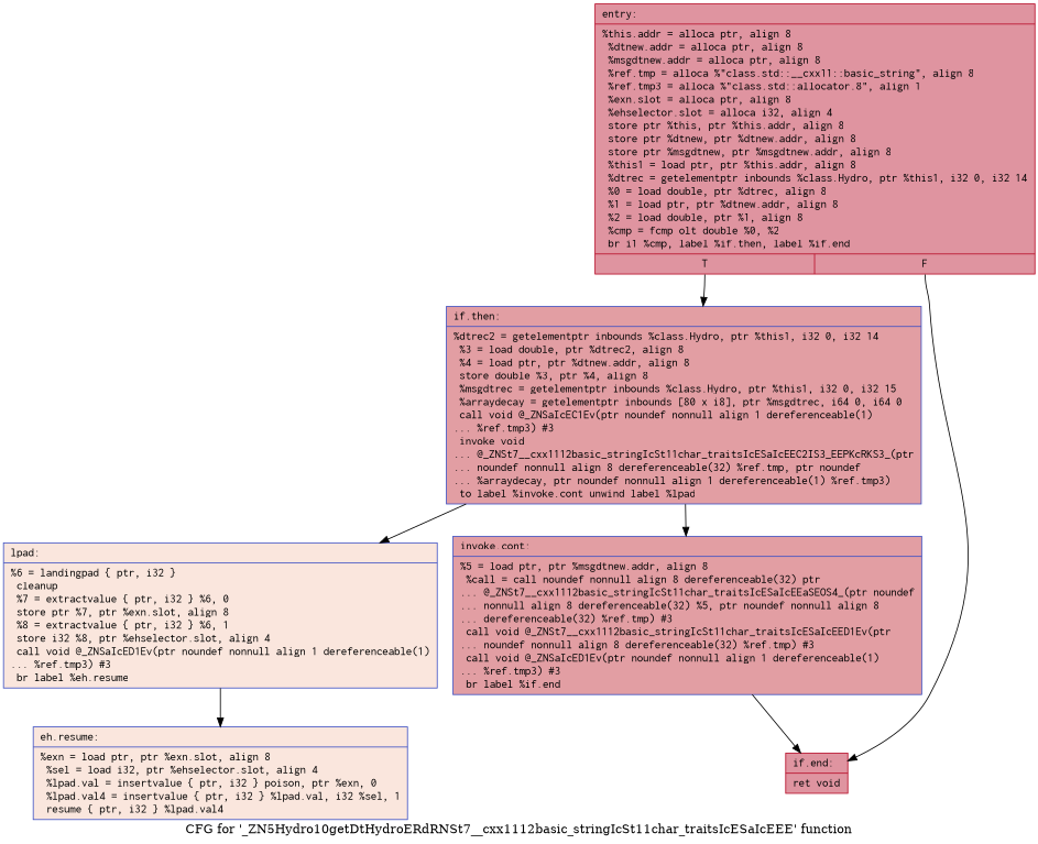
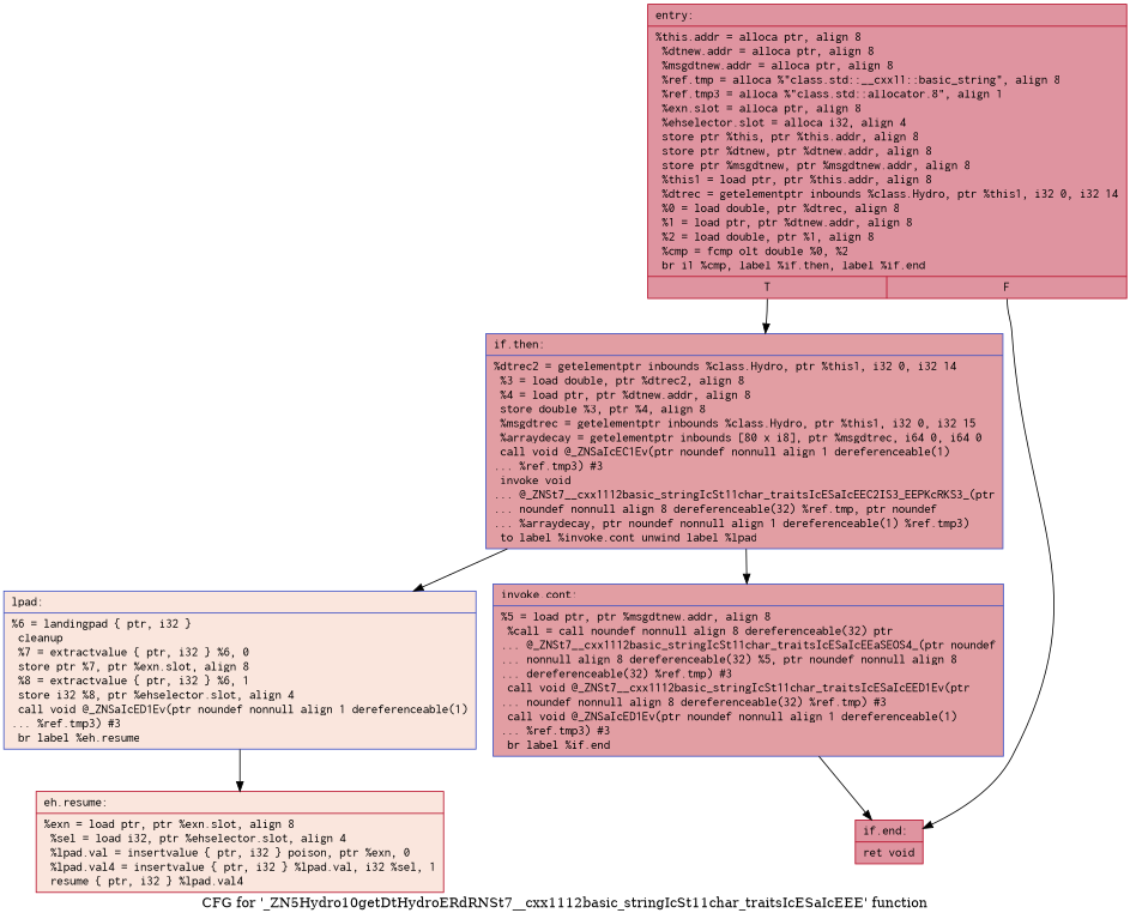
  digraph {
    label="CFG for '_ZN5Hydro10getDtHydroERdRNSt7__cxx1112basic_stringIcSt11char_traitsIcESaIcEEE' function"
    node [color="#3d50c3ff" fillcolor="#b70d2870" fontname=Courier shape=record style=filled]
    n1 [color="#b70d28ff" label="{entry:\l|  %this.addr = alloca ptr, align 8\l  %dtnew.addr = alloca ptr, align 8\l  %msgdtnew.addr = alloca ptr, align 8\l  %ref.tmp = alloca %\"class.std::__cxx11::basic_string\", align 8\l  %ref.tmp3 = alloca %\"class.std::allocator.8\", align 1\l  %exn.slot = alloca ptr, align 8\l  %ehselector.slot = alloca i32, align 4\l  store ptr %this, ptr %this.addr, align 8\l  store ptr %dtnew, ptr %dtnew.addr, align 8\l  store ptr %msgdtnew, ptr %msgdtnew.addr, align 8\l  %this1 = load ptr, ptr %this.addr, align 8\l  %dtrec = getelementptr inbounds %class.Hydro, ptr %this1, i32 0, i32 14\l  %0 = load double, ptr %dtrec, align 8\l  %1 = load ptr, ptr %dtnew.addr, align 8\l  %2 = load double, ptr %1, align 8\l  %cmp = fcmp olt double %0, %2\l  br i1 %cmp, label %if.then, label %if.end\l|{<s0>T|<s1>F}}"]
    n2 [fillcolor="#be242e70" label="{if.then:\l|  %dtrec2 = getelementptr inbounds %class.Hydro, ptr %this1, i32 0, i32 14\l  %3 = load double, ptr %dtrec2, align 8\l  %4 = load ptr, ptr %dtnew.addr, align 8\l  store double %3, ptr %4, align 8\l  %msgdtrec = getelementptr inbounds %class.Hydro, ptr %this1, i32 0, i32 15\l  %arraydecay = getelementptr inbounds [80 x i8], ptr %msgdtrec, i64 0, i64 0\l  call void @_ZNSaIcEC1Ev(ptr noundef nonnull align 1 dereferenceable(1)\l... %ref.tmp3) #3\l  invoke void\l... @_ZNSt7__cxx1112basic_stringIcSt11char_traitsIcESaIcEEC2IS3_EEPKcRKS3_(ptr\l... noundef nonnull align 8 dereferenceable(32) %ref.tmp, ptr noundef\l... %arraydecay, ptr noundef nonnull align 1 dereferenceable(1) %ref.tmp3)\l          to label %invoke.cont unwind label %lpad\l}"]
    n3 [color="#b70d28ff" label="{if.end:\l|  ret void\l}"]
    n4 [fillcolor="#be242e70" label="{invoke.cont:\l|  %5 = load ptr, ptr %msgdtnew.addr, align 8\l  %call = call noundef nonnull align 8 dereferenceable(32) ptr\l... @_ZNSt7__cxx1112basic_stringIcSt11char_traitsIcESaIcEEaSEOS4_(ptr noundef\l... nonnull align 8 dereferenceable(32) %5, ptr noundef nonnull align 8\l... dereferenceable(32) %ref.tmp) #3\l  call void @_ZNSt7__cxx1112basic_stringIcSt11char_traitsIcESaIcEED1Ev(ptr\l... noundef nonnull align 8 dereferenceable(32) %ref.tmp) #3\l  call void @_ZNSaIcED1Ev(ptr noundef nonnull align 1 dereferenceable(1)\l... %ref.tmp3) #3\l  br label %if.end\l}"]
    n5 [fillcolor="#f3c7b170" label="{lpad:\l|  %6 = landingpad \{ ptr, i32 \}\l          cleanup\l  %7 = extractvalue \{ ptr, i32 \} %6, 0\l  store ptr %7, ptr %exn.slot, align 8\l  %8 = extractvalue \{ ptr, i32 \} %6, 1\l  store i32 %8, ptr %ehselector.slot, align 4\l  call void @_ZNSaIcED1Ev(ptr noundef nonnull align 1 dereferenceable(1)\l... %ref.tmp3) #3\l  br label %eh.resume\l}"]
-   n6 [fillcolor="#f3c7b170" label="{eh.resume:\l|  %exn = load ptr, ptr %exn.slot, align 8\l  %sel = load i32, ptr %ehselector.slot, align 4\l  %lpad.val = insertvalue \{ ptr, i32 \} poison, ptr %exn, 0\l  %lpad.val4 = insertvalue \{ ptr, i32 \} %lpad.val, i32 %sel, 1\l  resume \{ ptr, i32 \} %lpad.val4\l}"]
+   n6 [color="#b70d28ff" fillcolor="#f3c7b170" label="{eh.resume:\l|  %exn = load ptr, ptr %exn.slot, align 8\l  %sel = load i32, ptr %ehselector.slot, align 4\l  %lpad.val = insertvalue \{ ptr, i32 \} poison, ptr %exn, 0\l  %lpad.val4 = insertvalue \{ ptr, i32 \} %lpad.val, i32 %sel, 1\l  resume \{ ptr, i32 \} %lpad.val4\l}"]
    n1 -> n2 [tailport=s0]
    n1 -> n3 [tailport=s1]
    n2 -> n4
    n2 -> n5
    n4 -> n3
    n5 -> n6
  }
